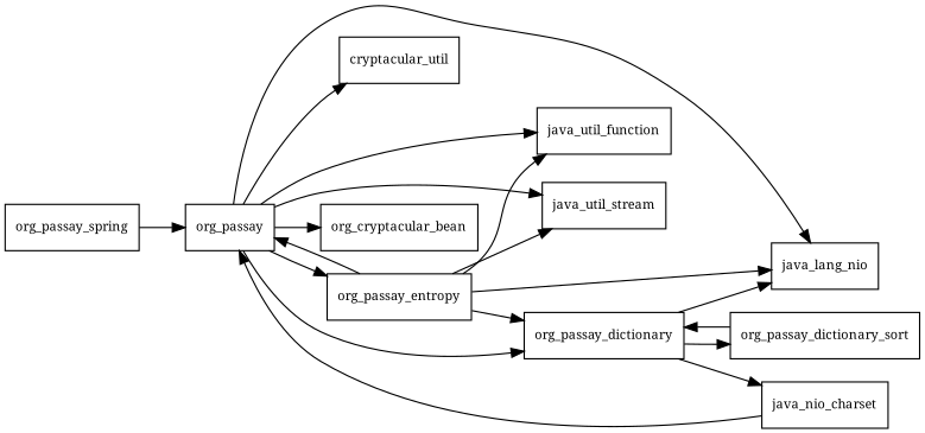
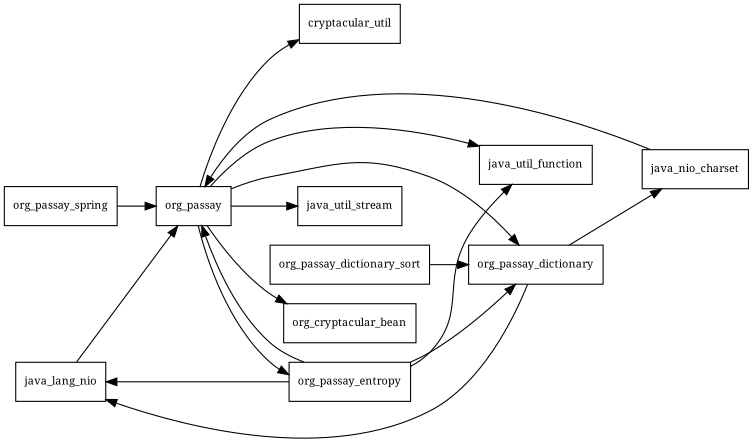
  digraph {
    fontname="Noto Serif"
    rankdir=LR
    node [fontname="Noto Serif" fontsize=10.0 shape=box]
    edge [fontname="Noto Serif"]
    n1 [label=java_lang_nio]
    org_passay
    n3 [label=cryptacular_util]
    java_util_function
    java_util_stream
    org_cryptacular_bean
    org_passay_dictionary
    org_passay_entropy
    java_nio_charset
    org_passay_dictionary_sort
    org_passay_spring
-   org_passay -> n1
+   n1 -> org_passay
    org_passay -> n3
    org_passay -> java_util_function
    org_passay -> java_util_stream
    org_passay -> org_cryptacular_bean
    org_passay -> org_passay_dictionary
    org_passay -> org_passay_entropy
    org_passay_dictionary -> n1
    org_passay_dictionary -> java_nio_charset
-   org_passay_dictionary -> org_passay_dictionary_sort
    org_passay_entropy -> n1
    org_passay_entropy -> org_passay
    org_passay_entropy -> java_util_function
-   org_passay_entropy -> java_util_stream
    org_passay_entropy -> org_passay_dictionary
    java_nio_charset -> org_passay
    org_passay_dictionary_sort -> org_passay_dictionary
    org_passay_spring -> org_passay
  }
